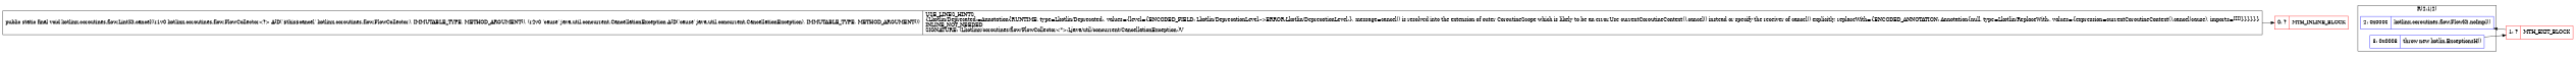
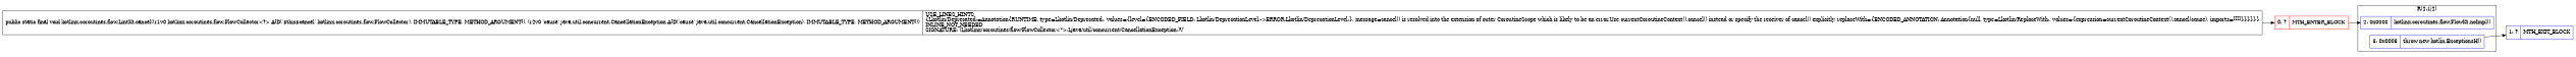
  digraph {
    rankdir=LR
    node [color=blue shape=record]
    n1 [label="{2\:\ 0x0000|kotlinx.coroutines.flow.FlowKt.noImpl()\l}"]
    n2 [label="{3\:\ 0x0008|throw new kotlin.ExceptionsH()\l}"]
-   n3 [color=red label="{1\:\ ?|MTH_EXIT_BLOCK\l}"]
-   n4 [color=red label="{0\:\ ?|MTH_INLINE_BLOCK\l}"]
+   n3 [label="{1\:\ ?|MTH_EXIT_BLOCK\l}"]
+   n4 [color=red label="{0\:\ ?|MTH_ENTER_BLOCK\l}"]
    n5 [label="{public static final void kotlinx.coroutines.flow.LintKt.cancel((r1v0 kotlinx.coroutines.flow.FlowCollector\<?\> A[D('$this$cancel' kotlinx.coroutines.flow.FlowCollector), IMMUTABLE_TYPE, METHOD_ARGUMENT]), (r2v0 'cause' java.util.concurrent.CancellationException A[D('cause' java.util.concurrent.CancellationException), IMMUTABLE_TYPE, METHOD_ARGUMENT]))  | USE_LINES_HINTS\l\{Lkotlin\/Deprecated;=Annotation\{RUNTIME, type=Lkotlin\/Deprecated;, values=\{level=\{ENCODED_FIELD: Lkotlin\/DeprecationLevel;\-\>ERROR:Lkotlin\/DeprecationLevel;\}, message=cancel() is resolved into the extension of outer CoroutineScope which is likely to be an error.Use currentCoroutineContext().cancel() instead or specify the receiver of cancel() explicitly, replaceWith=\{ENCODED_ANNOTATION: Annotation\{null, type=Lkotlin\/ReplaceWith;, values=\{expression=currentCoroutineContext().cancel(cause), imports=[[]]\}\}\}\}\}\}\lINLINE_NOT_NEEDED\lSIGNATURE: (Lkotlinx\/coroutines\/flow\/FlowCollector\<*\>;Ljava\/util\/concurrent\/CancellationException;)V\l}" color=""]
    subgraph cluster_1 {
      label="R(2:1|2)"
      n1
      n2
    }
    n2 -> n3
-   n3 -> n1
+   n4 -> n1
    n5 -> n4
  }
